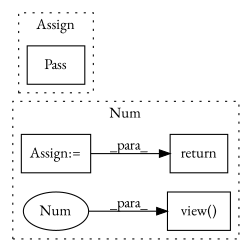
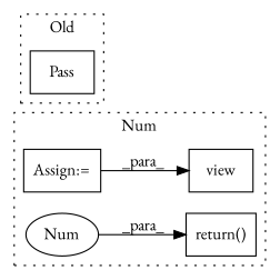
  digraph {
    fontname="EB Garamond"
    rankdir=LR
    node [fontname="EB Garamond" shape=box]
    edge [fontname="EB Garamond"]
-   n1 [a=75 l="7,1" label="view()" s="2555,2591"]
+   n1 [a=75 l="7,1" label="return()" s="2555,2591"]
    n2 [a=68 l=3 label="Assign:=" s=2552]
    n3 [a=76 l=2 label=Num s=2589 shape=ellipse]
-   n4 [a=93 l=7 label=return s=2801]
+   n4 [a=93 l=7 label=view s=2801]
    n5 [a=62 l=4 label=Pass s=2568]
    subgraph cluster_1 {
      label=Num
      style=dotted
      n1
      n2
      n3
      n4
    }
    subgraph cluster_2 {
-     label=Assign
+     label=Old
      style=dotted
      n5
    }
    n2 -> n4 [label=_para_]
    n3 -> n1 [label=_para_]
  }
